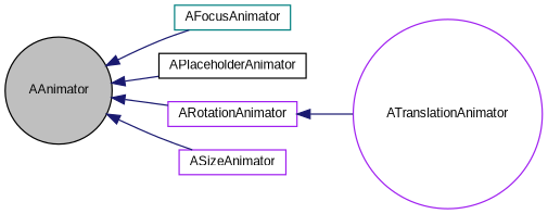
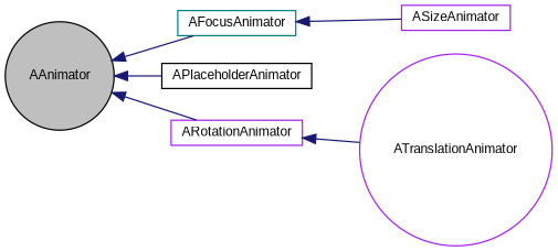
  digraph {
    fontname="Liberation Sans"
    rankdir=LR
    node [color=purple fillcolor=white fontname="Liberation Sans" fontsize=10 shape=box style=filled]
    edge [color=midnightblue dir=back fontname="Liberation Sans" fontsize=10 labelfontname=Helvetica labelfontsize=10 style=solid]
    n1 [color=black fillcolor=grey75 fontcolor=black height=0.2 label=AAnimator shape=circle width=0.4]
    n2 [color=teal height=0.2 label=AFocusAnimator width=0.4]
    n3 [color=black height=0.2 label=APlaceholderAnimator width=0.4]
    n4 [height=0.2 label=ARotationAnimator width=0.4]
    n5 [height=0.2 label=ASizeAnimator width=0.4]
    n6 [height=0.2 label=ATranslationAnimator shape=circle width=0.4]
    n1 -> n2
    n1 -> n3
    n1 -> n4
-   n1 -> n5
+   n2 -> n5
    n4 -> n6
  }
